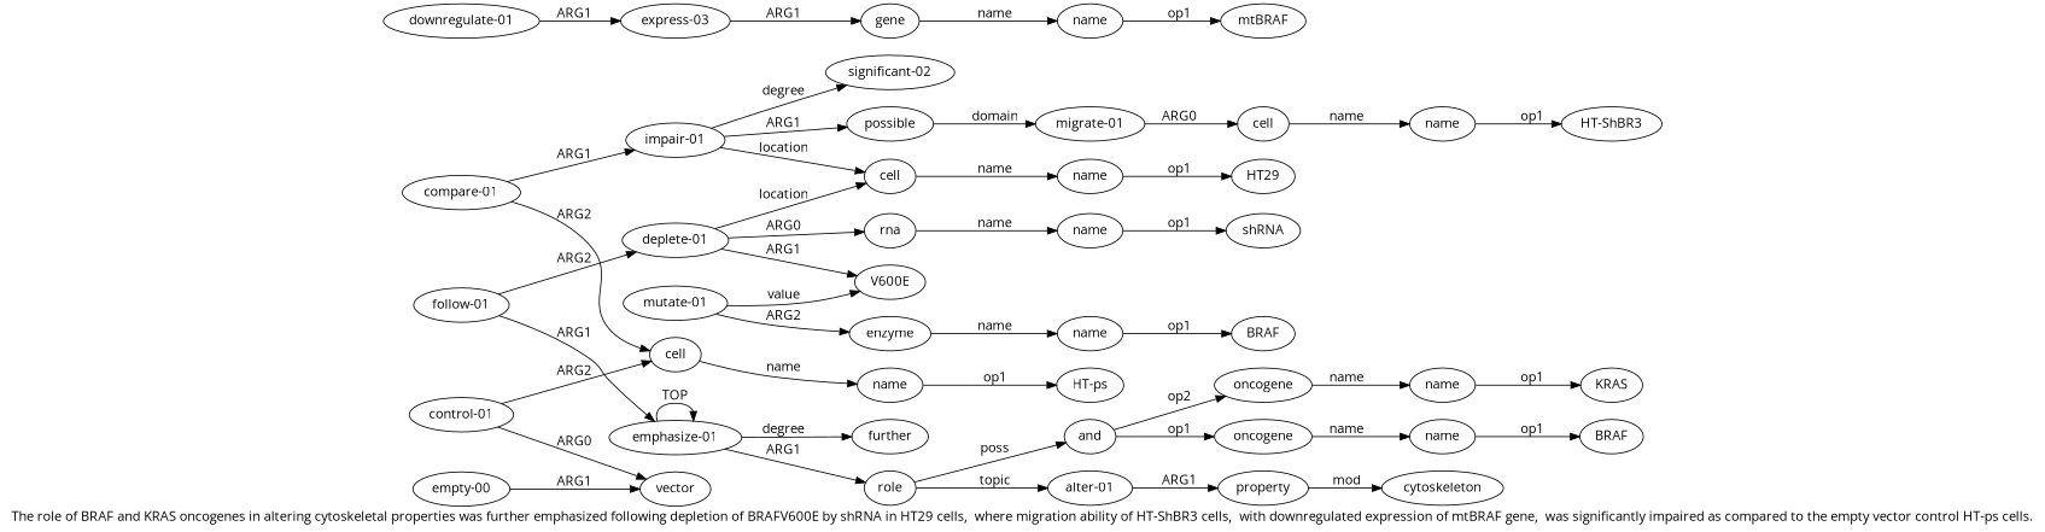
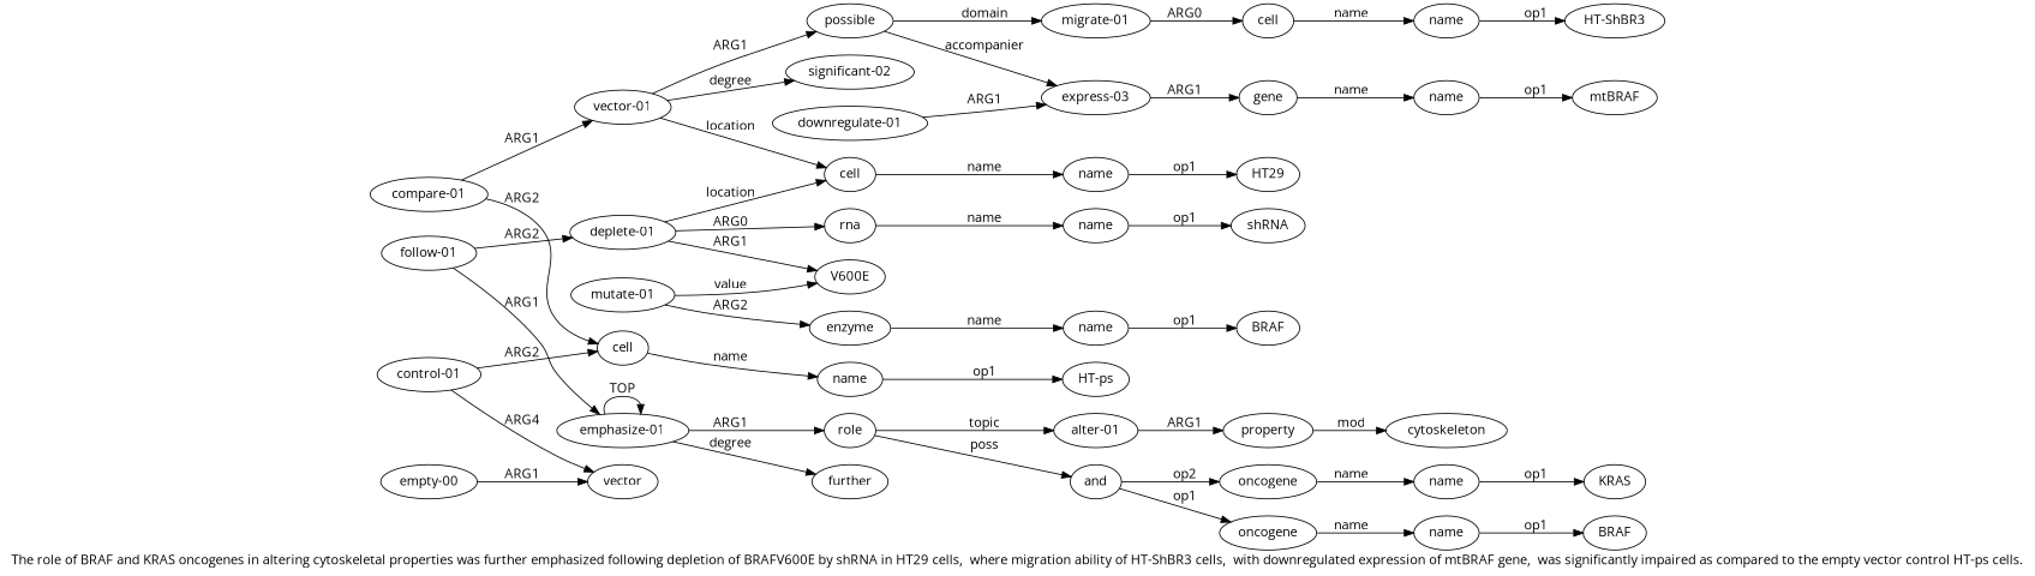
  digraph {
    fontname="Open Sans"
    label="The role of BRAF and KRAS oncogenes in altering cytoskeletal properties was further emphasized following depletion of BRAFV600E by shRNA in HT29 cells,  where migration ability of HT-ShBR3 cells,  with downregulated expression of mtBRAF gene,  was significantly impaired as compared to the empty vector control HT-ps cells."
    rankdir=LR
    node [color=black fontname="Open Sans" gold_ind=-1 gold_label=name test_ind=-1 test_label=name]
    edge [color=black fontname="Open Sans" gold_label=ARG1 test_label=ARG1]
-   n1 [gold_ind=20 gold_label="impair-01" label="impair-01" test_ind=20 test_label="impair-01"]
+   n1 [gold_ind=20 gold_label="impair-01" label="vector-01" test_ind=20 test_label="impair-01"]
    n2 [gold_ind=21 gold_label=possible label=possible test_ind=21 test_label=possible]
    n3 [gold_ind=29 gold_label="significant-02" label="significant-02" test_ind=29 test_label="significant-02"]
    n4 [gold_ind=18 gold_label=cell label=cell test_ind=18 test_label=cell]
    n5 [gold_ind=22 gold_label="migrate-01" label="migrate-01" test_ind=22 test_label="migrate-01"]
    n6 [gold_ind=25 gold_label="express-03" label="express-03" test_ind=25 test_label="express-03"]
    n7 [gold_ind=19 label=name test_ind=19]
    n8 [gold_ind=23 gold_label=cell label=cell test_ind=23 test_label=cell]
    n9 [gold_ind=26 gold_label=gene label=gene test_ind=26 test_label=gene]
    n10 [gold_label=HT29 label=HT29 test_label=HT29]
    n11 [gold_ind=24 label=name test_ind=24]
    n12 [gold_ind=27 label=name test_ind=27]
    n13 [gold_label="HT-ShBR3" label="HT-ShBR3" test_label="HT-ShBR3"]
    n14 [gold_label=mtBRAF label=mtBRAF test_label=mtBRAF]
    n15 [gold_ind=28 gold_label="downregulate-01" label="downregulate-01" test_ind=28 test_label="downregulate-01"]
    n16 [gold_ind=31 gold_label=cell label=cell test_ind=31 test_label=cell]
    n17 [gold_ind=32 label=name test_ind=32]
    n18 [gold_label="HT-ps" label="HT-ps" test_label="HT-ps"]
    n19 [gold_ind=30 gold_label="compare-01" label="compare-01" test_ind=30 test_label="compare-01"]
    n20 [gold_label=BRAF label=BRAF test_label=BRAF]
    n21 [gold_label=V600E label=V600E test_label=V600E]
    n22 [gold_ind=33 gold_label="control-01" label="control-01" test_ind=33 test_label="control-01"]
    n23 [gold_ind=34 gold_label=vector label=vector test_ind=34 test_label=vector]
    n24 [gold_ind=35 gold_label="empty-02" label="empty-00" test_ind=35 test_label="empty-02"]
    n25 [gold_label=KRAS label=KRAS test_label=KRAS]
    n26 [gold_ind=15 gold_label=enzyme label=enzyme test_ind=15 test_label=enzyme]
    n27 [gold_ind=16 label=name test_ind=16]
    n28 [gold_ind=14 label=name test_ind=14]
    n29 [gold_label=shRNA label=shRNA test_label=shRNA]
    n30 [gold_ind=17 gold_label="mutate-01" label="mutate-01" test_ind=17 test_label="mutate-01"]
    n31 [gold_ind=11 gold_label="follow-01" label="follow-01" test_ind=11 test_label="follow-01"]
    n32 [gold_ind=12 gold_label="deplete-01" label="deplete-01" test_ind=12 test_label="deplete-01"]
    n33 [gold_ind=0 gold_label="emphasize-01" label="emphasize-01" test_ind=0 test_label="emphasize-01"]
    n34 [gold_ind=13 gold_label=rna label=rna test_ind=13 test_label=rna]
    n35 [gold_ind=10 gold_label=further label=further test_ind=10 test_label=further]
    n36 [gold_ind=1 gold_label=role label=role test_ind=1 test_label=role]
    n37 [gold_ind=2 gold_label=and label=and test_ind=2 test_label=and]
    n38 [gold_ind=7 gold_label="alter-01" label="alter-01" test_ind=7 test_label="alter-01"]
    n39 [gold_ind=3 gold_label=oncogene label=oncogene test_ind=3 test_label=oncogene]
    n40 [gold_ind=5 gold_label=oncogene label=oncogene test_ind=5 test_label=oncogene]
    n41 [gold_ind=8 gold_label=property label=property test_ind=8 test_label=property]
    n42 [gold_ind=4 label=name test_ind=4]
    n43 [gold_ind=6 label=name test_ind=6]
    n44 [gold_ind=9 gold_label=cytoskeleton label=cytoskeleton test_ind=9 test_label=cytoskeleton]
    n45 [gold_label=BRAF label=BRAF test_label=BRAF]
    n1 -> n2 [label=ARG1]
    n1 -> n3 [gold_label=degree label=degree test_label=degree]
    n1 -> n4 [gold_label=location label=location test_label=location]
    n2 -> n5 [gold_label=domain label=domain test_label=domain]
+   n2 -> n6 [gold_label=accompanier label=accompanier test_label=accompanier]
    n4 -> n7 [gold_label=name label=name test_label=name]
    n5 -> n8 [gold_label=ARG0 label=ARG0 test_label=ARG0]
    n6 -> n9 [label=ARG1]
    n7 -> n10 [gold_label=op1 label=op1 test_label=op1]
    n8 -> n11 [gold_label=name label=name test_label=name]
    n9 -> n12 [gold_label=name label=name test_label=name]
    n11 -> n13 [gold_label=op1 label=op1 test_label=op1]
    n12 -> n14 [gold_label=op1 label=op1 test_label=op1]
    n15 -> n6 [label=ARG1]
    n16 -> n17 [gold_label=name label=name test_label=name]
    n17 -> n18 [gold_label=op1 label=op1 test_label=op1]
    n19 -> n1 [label=ARG1]
    n19 -> n16 [gold_label=ARG2 label=ARG2 test_label=ARG2]
    n22 -> n16 [gold_label=ARG2 label=ARG2 test_label=ARG2]
-   n22 -> n23 [gold_label=ARG0 label=ARG0 test_label=ARG0]
+   n22 -> n23 [gold_label=ARG0 label=ARG4 test_label=ARG0]
    n24 -> n23 [label=ARG1]
    n26 -> n27 [gold_label=name label=name test_label=name]
    n27 -> n20 [gold_label=op1 label=op1 test_label=op1]
    n28 -> n29 [gold_label=op1 label=op1 test_label=op1]
    n30 -> n21 [gold_label=value label=value test_label=value]
    n30 -> n26 [gold_label=ARG2 label=ARG2 test_label=ARG2]
    n31 -> n32 [gold_label=ARG2 label=ARG2 test_label=ARG2]
    n31 -> n33 [label=ARG1]
    n32 -> n4 [gold_label=location label=location test_label=location]
    n32 -> n21 [label=ARG1]
    n32 -> n34 [gold_label=ARG0 label=ARG0 test_label=ARG0]
    n33 -> n33 [gold_label=TOP label=TOP test_label=TOP]
    n33 -> n35 [gold_label=degree label=degree test_label=degree]
    n33 -> n36 [label=ARG1]
    n34 -> n28 [gold_label=name label=name test_label=name]
    n36 -> n37 [gold_label=poss label=poss test_label=poss]
    n36 -> n38 [gold_label=topic label=topic test_label=topic]
    n37 -> n39 [gold_label=op1 label=op1 test_label=op1]
    n37 -> n40 [gold_label=op2 label=op2 test_label=op2]
    n38 -> n41 [label=ARG1]
    n39 -> n42 [gold_label=name label=name test_label=name]
    n40 -> n43 [gold_label=name label=name test_label=name]
    n41 -> n44 [gold_label=mod label=mod test_label=mod]
    n42 -> n45 [gold_label=op1 label=op1 test_label=op1]
    n43 -> n25 [gold_label=op1 label=op1 test_label=op1]
  }
